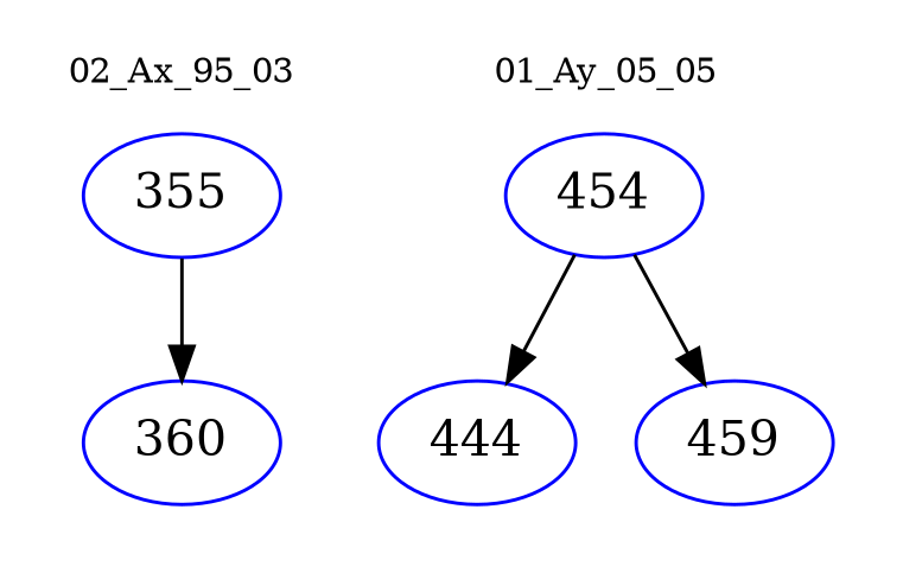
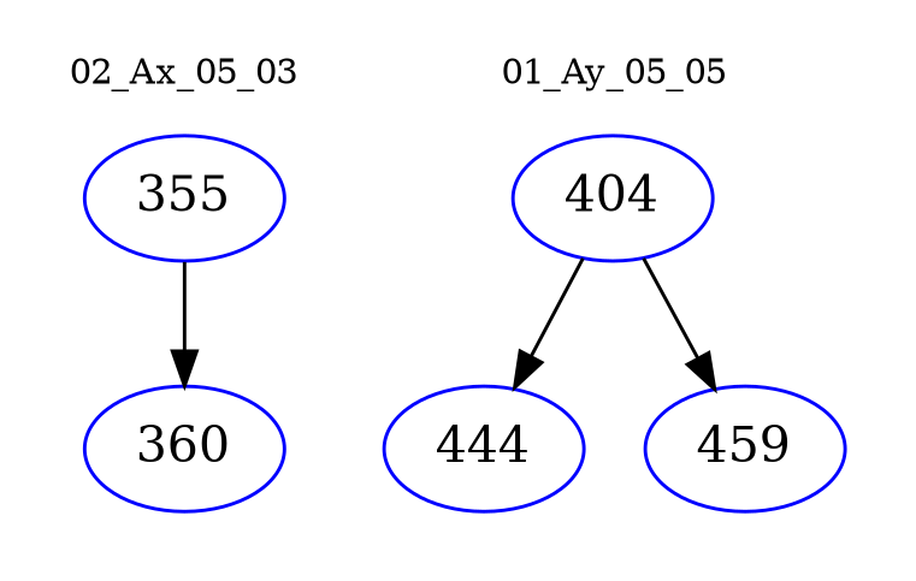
  digraph {
    node [color=blue]
    edge [color=black]
    n1 [label=355]
    n2 [label=360]
-   n3 [label=454]
+   n3 [label=404]
    n4 [label=444]
    n5 [label=459]
    subgraph cluster_1 {
      color=white
      fontsize=10
-     label="02_Ax_95_03"
+     label="02_Ax_05_03"
      n1
      n2
    }
    subgraph cluster_2 {
      color=white
      fontsize=10
      label="01_Ay_05_05"
      n3
      n4
      n5
    }
    n1 -> n2
    n3 -> n4
    n3 -> n5
  }
